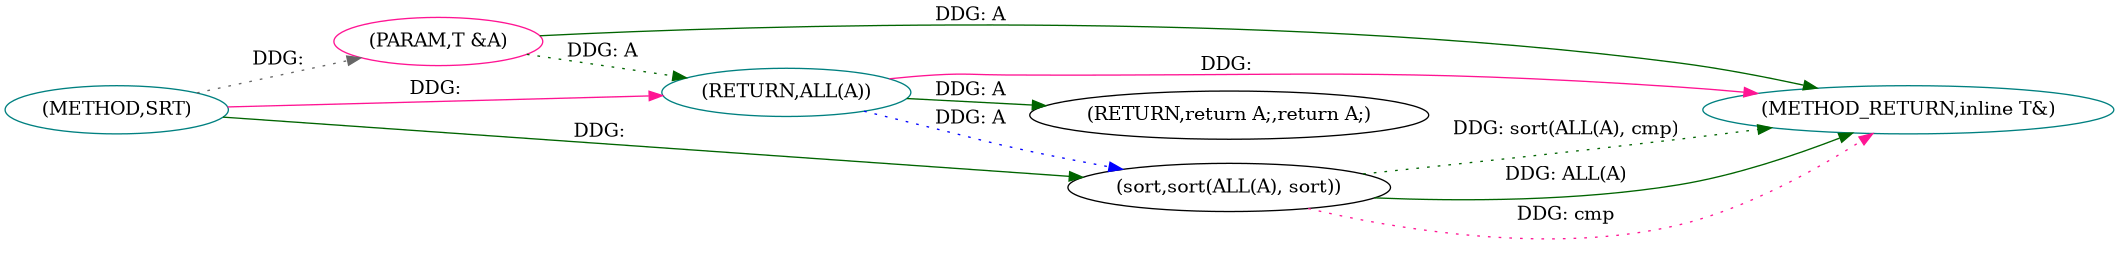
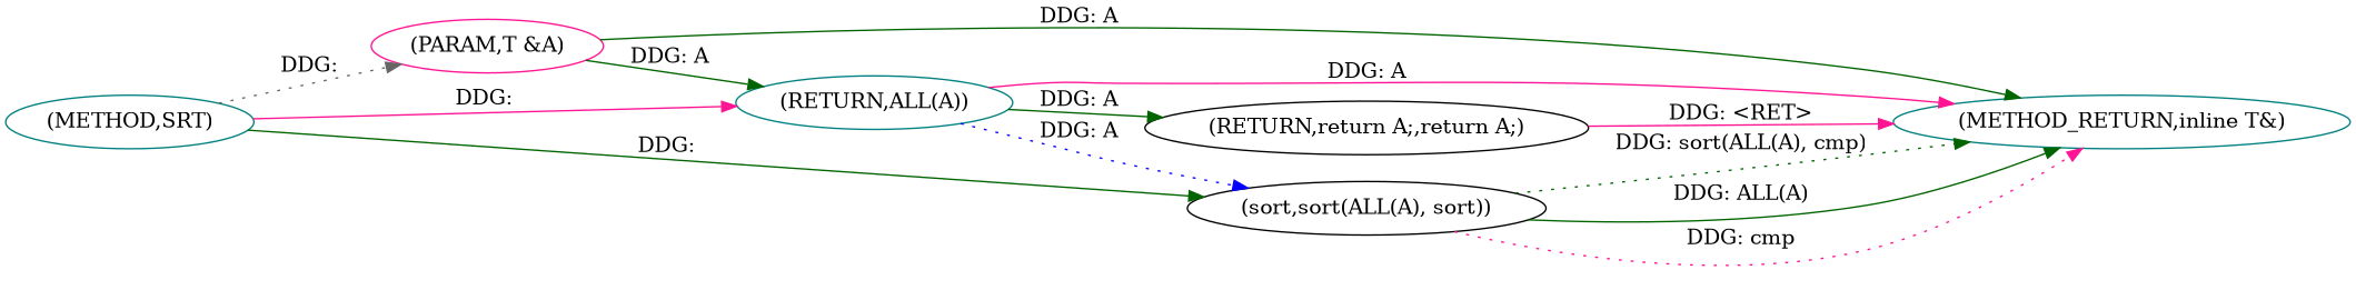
  digraph {
    rankdir=LR
    node [color=teal]
    edge [color=darkgreen style=solid]
    n1 [label="(METHOD,SRT)"]
    n2 [color=deeppink label="(PARAM,T &A)"]
    n3 [color=black label="(sort,sort(ALL(A), sort))"]
    n4 [label="(RETURN,ALL(A))"]
    n5 [label="(METHOD_RETURN,inline T&)"]
    n6 [color=black label="(RETURN,return A;,return A;)"]
    n1 -> n2 [color=gray40 label="DDG: " style=dotted]
    n1 -> n3 [label="DDG: "]
    n1 -> n4 [color=deeppink label="DDG: "]
-   n2 -> n4 [label="DDG: A" style=dotted]
+   n2 -> n4 [label="DDG: A"]
    n2 -> n5 [label="DDG: A"]
    n3 -> n5 [label="DDG: ALL(A)"]
    n3 -> n5 [color=deeppink label="DDG: cmp" style=dotted]
    n3 -> n5 [label="DDG: sort(ALL(A), cmp)" style=dotted]
    n4 -> n3 [color=blue label="DDG: A" style=dotted]
-   n4 -> n5 [color=deeppink label="DDG: "]
+   n4 -> n5 [color=deeppink label="DDG: A"]
    n4 -> n6 [label="DDG: A"]
+   n6 -> n5 [color=deeppink label="DDG: <RET>"]
  }
